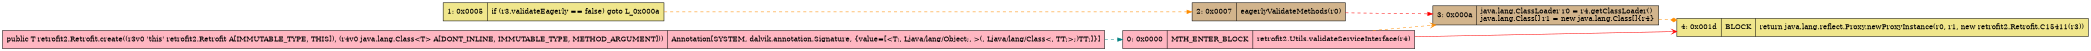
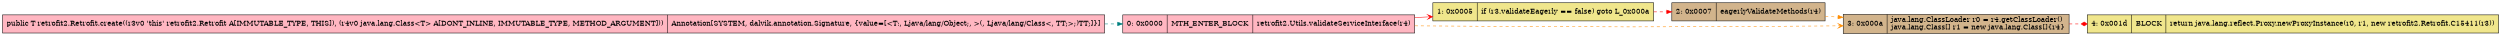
  digraph {
    rankdir=LR
    node [fillcolor=lightpink shape=record style=filled]
    edge [arrowhead=normal color=darkorange style=dashed]
    n1 [label="{0\:\ 0x0000|MTH_ENTER_BLOCK\l|retrofit2.Utils.validateServiceInterface(r4)\l}"]
    n2 [fillcolor=khaki label="{1\:\ 0x0005|if (r3.validateEagerly == false) goto L_0x000a\l}"]
    n3 [fillcolor=tan label="{3\:\ 0x000a|java.lang.ClassLoader r0 = r4.getClassLoader()\ljava.lang.Class[] r1 = new java.lang.Class[]\{r4\}\l}"]
-   n4 [fillcolor=tan label="{2\:\ 0x0007|eagerlyValidateMethods(r0)\l}"]
+   n4 [fillcolor=tan label="{2\:\ 0x0007|eagerlyValidateMethods(r4)\l}"]
    n5 [fillcolor=khaki label="{4\:\ 0x001d|BLOCK\l|return java.lang.reflect.Proxy.newProxyInstance(r0, r1, new retrofit2.Retrofit.C15411(r3))\l}"]
    n6 [label="{public T retrofit2.Retrofit.create((r3v0 'this' retrofit2.Retrofit A[IMMUTABLE_TYPE, THIS]), (r4v0 java.lang.Class\<T\> A[DONT_INLINE, IMMUTABLE_TYPE, METHOD_ARGUMENT]))  | Annotation[SYSTEM, dalvik.annotation.Signature, \{value=[\<T:, Ljava\/lang\/Object;, \>(, Ljava\/lang\/Class\<, TT;\>;)TT;]\}]\l}"]
-   n1 -> n5 [arrowhead=vee color=red style=solid]
+   n1 -> n2 [arrowhead=vee color=red style=solid]
    n1 -> n3 [arrowhead=vee]
-   n2 -> n4
-   n3 -> n5 [arrowhead=diamond]
-   n4 -> n3 [color=red]
+   n2 -> n4 [color=red]
+   n3 -> n5 [arrowhead=diamond color=red]
+   n4 -> n3
    n6 -> n1 [color=teal]
  }
